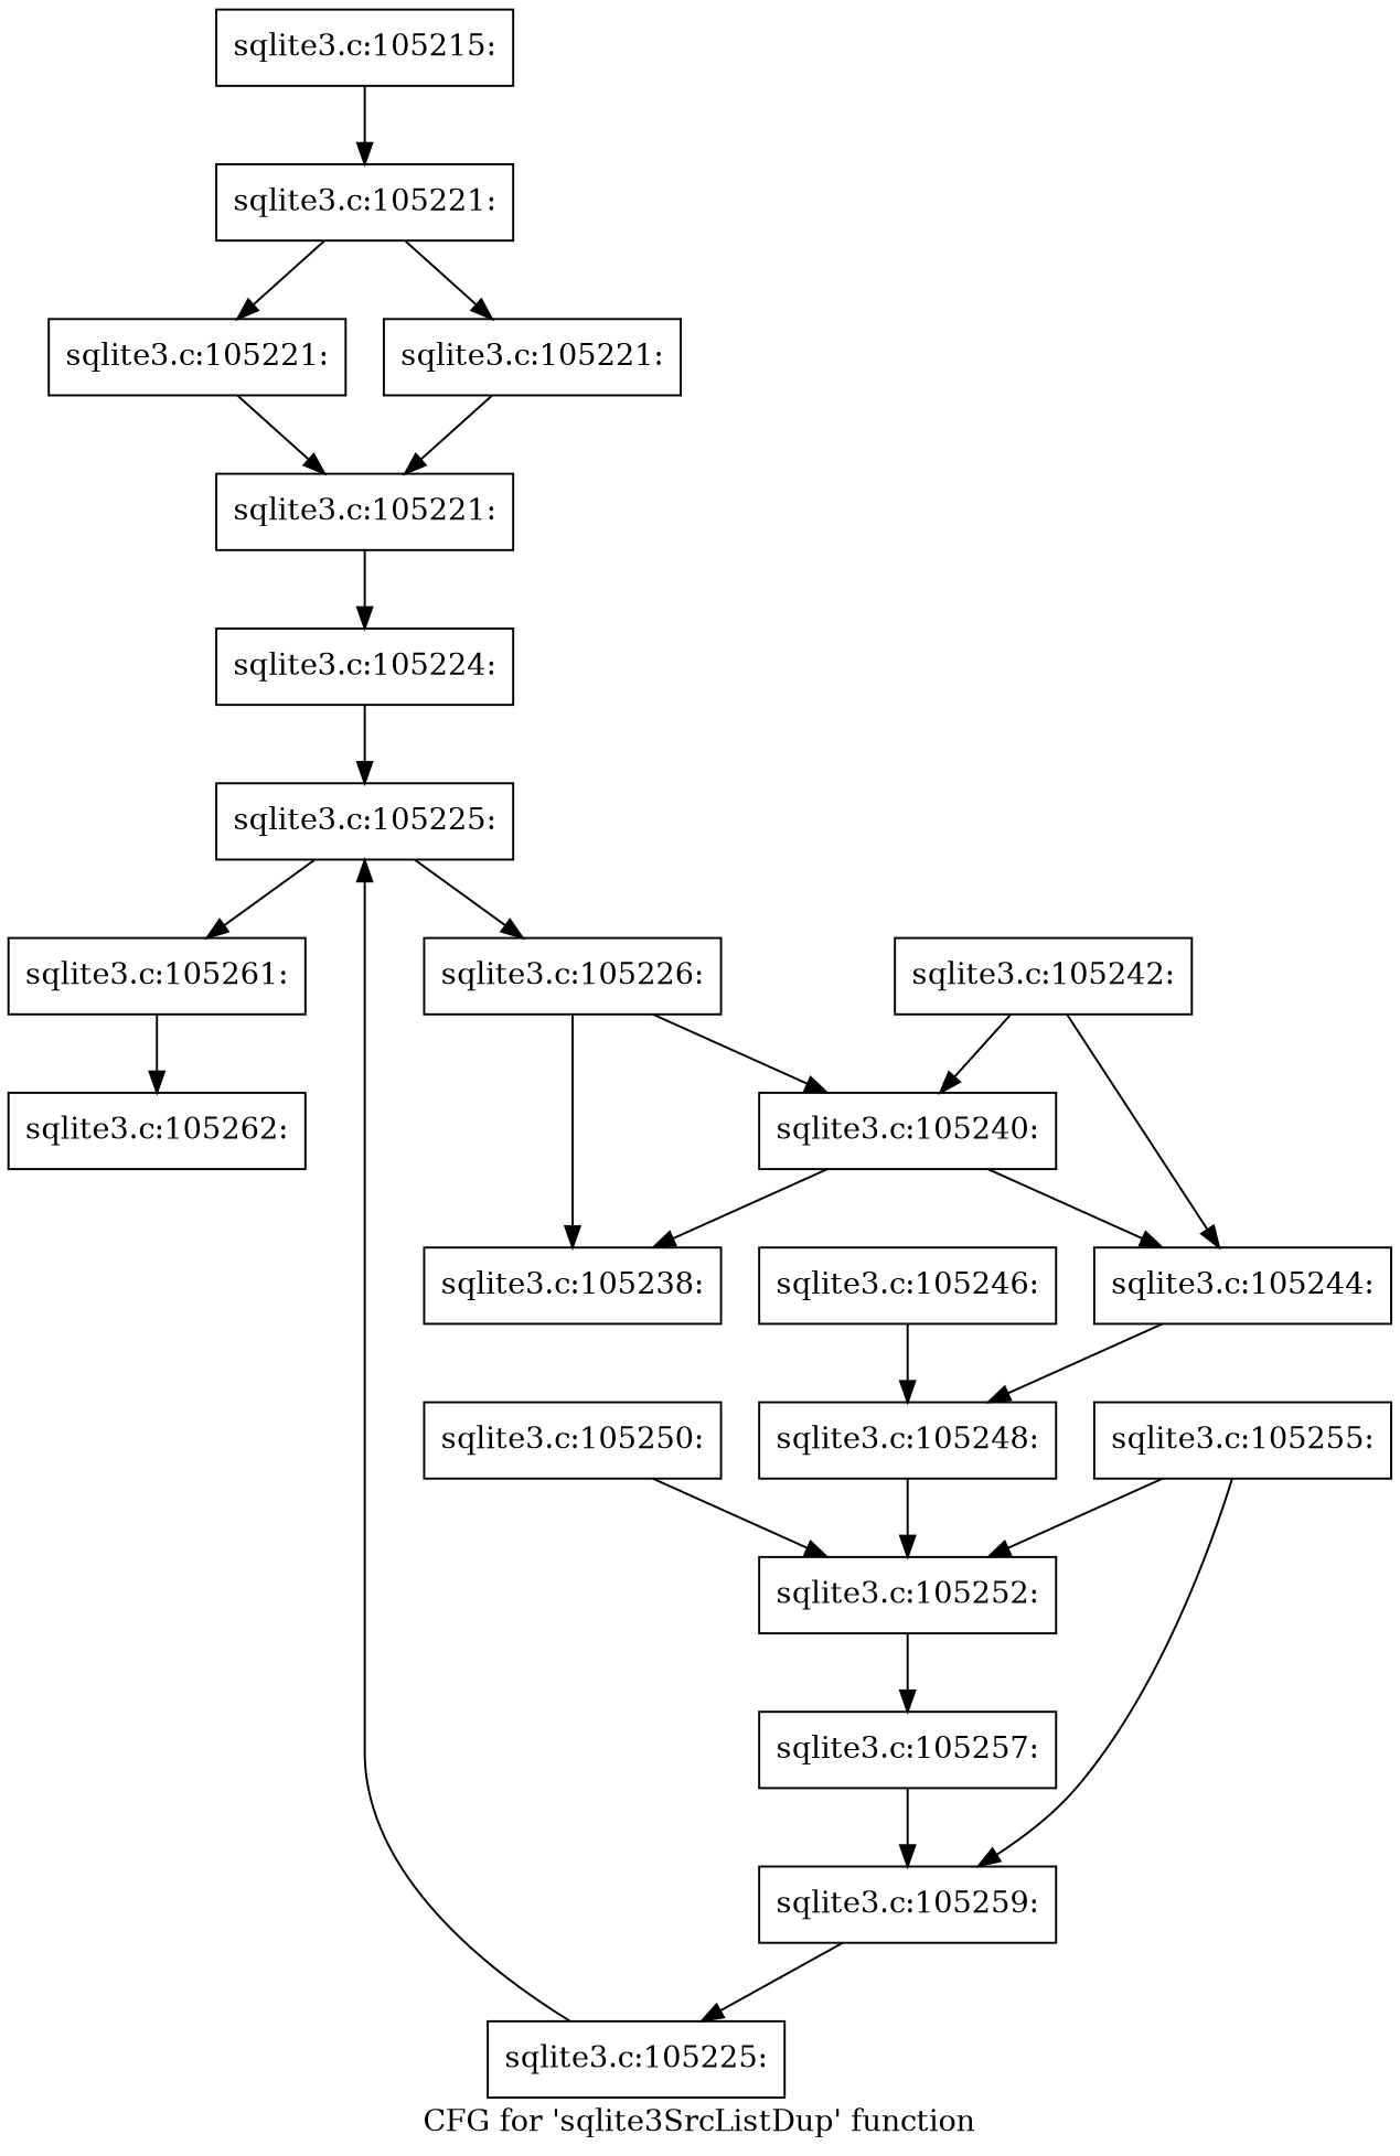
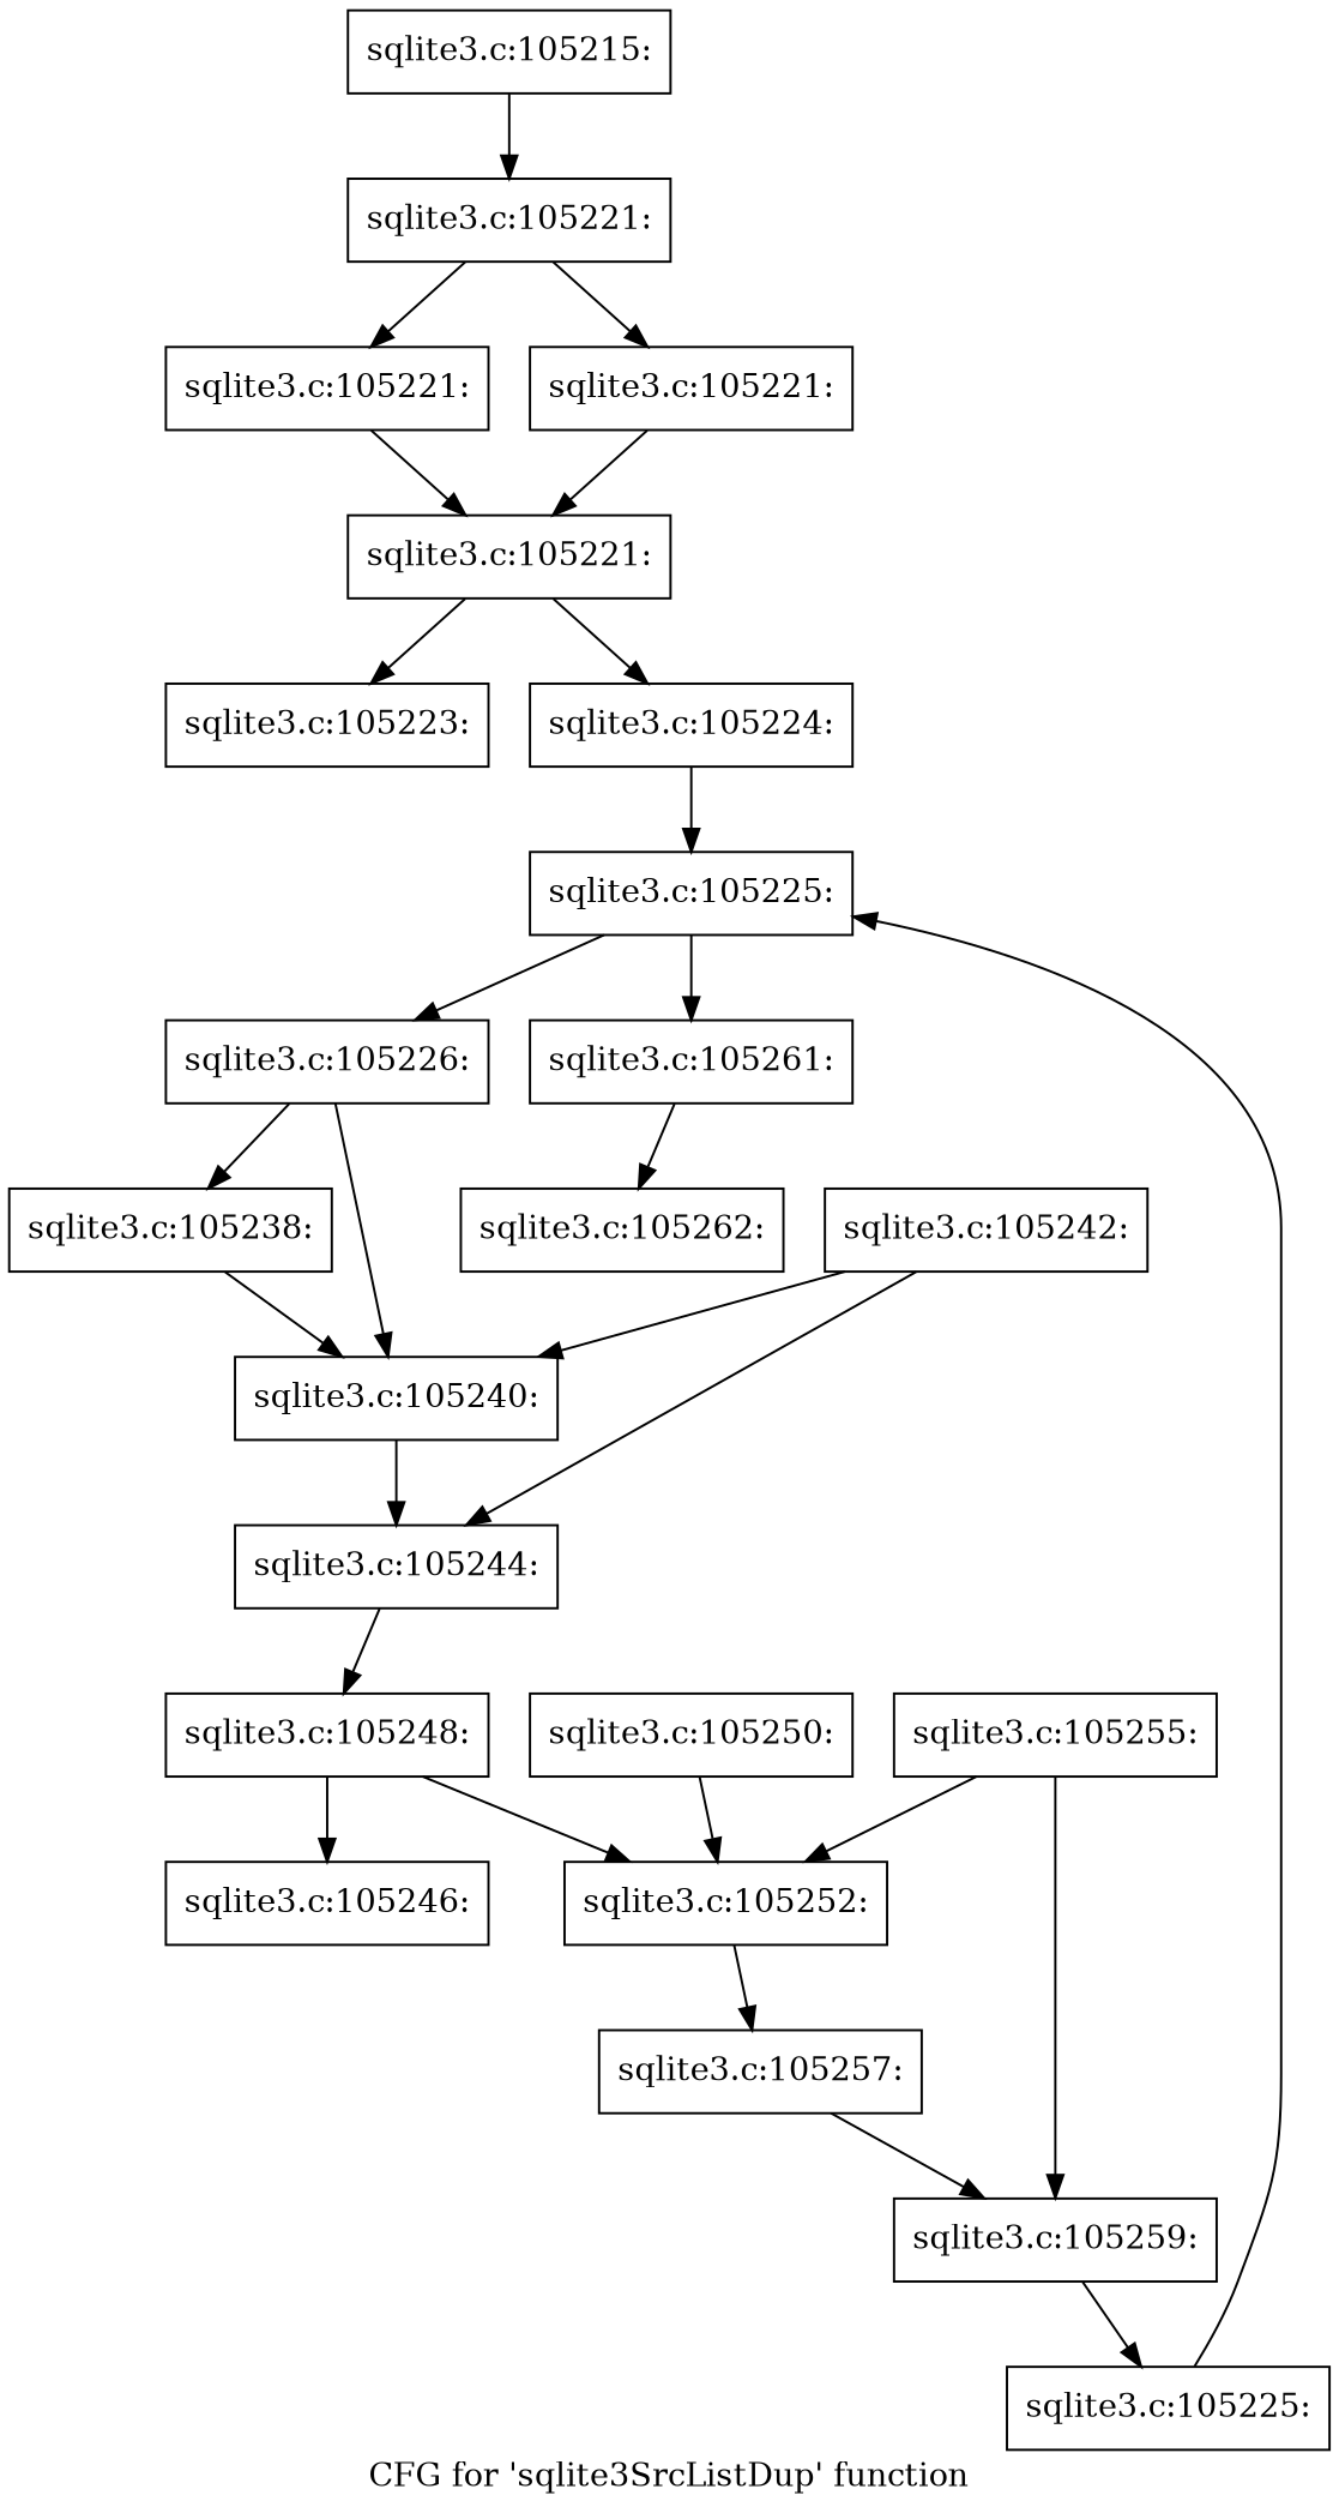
  digraph {
    label="CFG for 'sqlite3SrcListDup' function"
    node [shape=record]
    n1 [label="{sqlite3.c:105215:}"]
    n2 [label="{sqlite3.c:105221:}"]
    n3 [label="{sqlite3.c:105221:}"]
    n4 [label="{sqlite3.c:105221:}"]
    n5 [label="{sqlite3.c:105262:}"]
    n6 [label="{sqlite3.c:105221:}"]
+   n7 [label="{sqlite3.c:105223:}"]
    n8 [label="{sqlite3.c:105224:}"]
    n9 [label="{sqlite3.c:105225:}"]
    n10 [label="{sqlite3.c:105226:}"]
    n11 [label="{sqlite3.c:105261:}"]
    n12 [label="{sqlite3.c:105238:}"]
    n13 [label="{sqlite3.c:105240:}"]
    n14 [label="{sqlite3.c:105244:}"]
    n15 [label="{sqlite3.c:105242:}"]
    n16 [label="{sqlite3.c:105248:}"]
    n17 [label="{sqlite3.c:105246:}"]
    n18 [label="{sqlite3.c:105252:}"]
    n19 [label="{sqlite3.c:105250:}"]
    n20 [label="{sqlite3.c:105257:}"]
    n21 [label="{sqlite3.c:105255:}"]
    n22 [label="{sqlite3.c:105259:}"]
    n23 [label="{sqlite3.c:105225:}"]
    n1 -> n2
    n2 -> n3
    n2 -> n4
    n3 -> n6
    n4 -> n6
+   n6 -> n7
    n6 -> n8
    n8 -> n9
    n9 -> n10
    n9 -> n11
    n10 -> n12
    n10 -> n13
    n11 -> n5
-   n13 -> n12
+   n12 -> n13
    n13 -> n14
    n14 -> n16
    n15 -> n13
    n15 -> n14
    n16 -> n18
-   n17 -> n16
+   n16 -> n17
    n18 -> n20
    n19 -> n18
    n20 -> n22
    n21 -> n18
    n21 -> n22
    n22 -> n23
    n23 -> n9
  }
